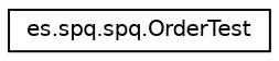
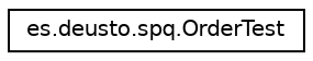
  digraph {
    rankdir=LR
-   n1 [color=black fillcolor=white fontname=Helvetica fontsize=10 height=0.2 label="es.spq.spq.OrderTest" shape=record style=filled width=0.4]
+   n1 [color=black fillcolor=white fontname=Helvetica fontsize=10 height=0.2 label="es.deusto.spq.OrderTest" shape=record style=filled width=0.4]
  }
